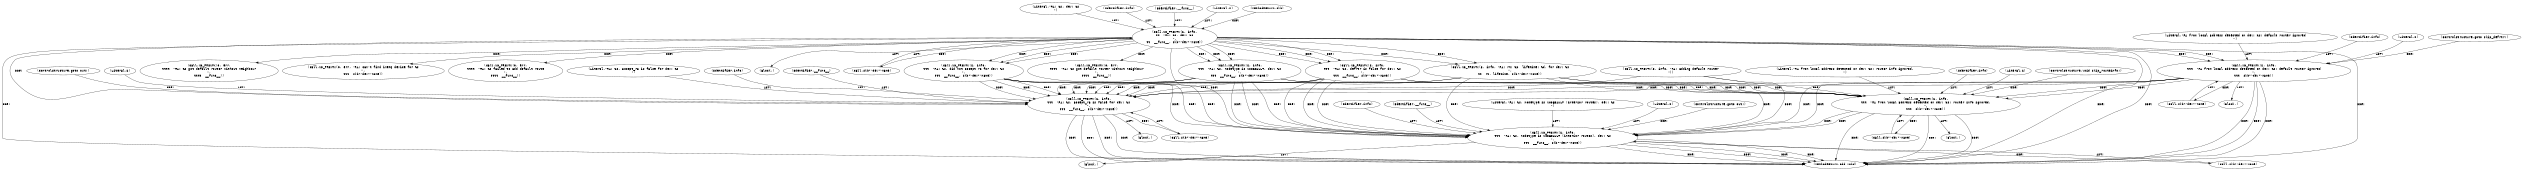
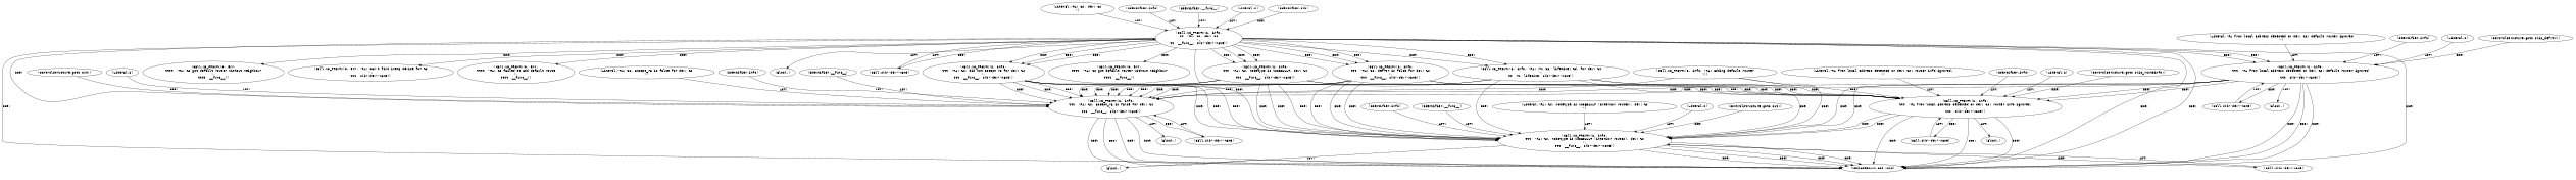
  digraph {
    fontname="DejaVu Sans Mono"
    node [fontname="DejaVu Sans Mono"]
    edge [fontname="DejaVu Sans Mono"]
    n1 [label="(Call,ND_PRINTK(2, info,\n\t\t\t  \"RA from local address detected on dev: %s: default router ignored\n\",\n\t\t\t  skb->dev->name))"]
    n2 [label="(Call,ND_PRINTK(2, info,\n\t\t\t  \"RA: %s, accept_ra is false for dev: %s\n\",\n\t\t\t  __func__, skb->dev->name))"]
    n3 [label="(Call,ND_PRINTK(2, info,\n\t\t\t  \"RA from local address detected on dev: %s: router info ignored.\n\",\n\t\t\t  skb->dev->name))"]
    n4 [label="(Call,ND_PRINTK(2, info,\n\t\t\t  \"RA: %s, nodetype is NODEFAULT (interior routes), dev: %s\n\",\n\t\t\t  __func__, skb->dev->name))"]
    n5 [label="(Call,skb->dev->name)"]
    n6 [label="(MethodReturn,add void)"]
    n7 [label="(Block,)"]
    n8 [label="(Block,)"]
    n9 [label="(Call,skb->dev->name)"]
    n10 [label="(Call,skb->dev->name)"]
    n11 [label="(Block,)"]
    n12 [label="(Call,skb->dev->name)"]
    n13 [label="(Block,)"]
    n14 [label="(Call,ND_PRINTK(2, info,\n\t\t  \"RA: %s, dev: %s\n\",\n\t\t  __func__, skb->dev->name))"]
    n15 [label="(Call,ND_PRINTK(0, err,\n\t\t\t\t  \"RA: %s got default router without neighbour\n\",\n\t\t\t\t  __func__))"]
    n16 [label="(Call,ND_PRINTK(0, err, \"RA: can't find inet6 device for %s\n\",\n\t\t\t  skb->dev->name))"]
    n17 [label="(Call,ND_PRINTK(0, err,\n\t\t\t\t  \"RA: %s failed to add default route\n\",\n\t\t\t\t  __func__))"]
    n18 [label="(Call,ND_PRINTK(2, info,\n\t\t\t  \"RA: %s, defrtr is false for dev: %s\n\",\n\t\t\t  __func__, skb->dev->name))"]
    n19 [label="(Call,ND_PRINTK(3, info, \"RA: rt: %p  lifetime: %d, for dev: %s\n\",\n\t\t  rt, lifetime, skb->dev->name))"]
    n20 [label="(Block,)"]
    n21 [label="(Call,ND_PRINTK(2, info,\n\t\t\t  \"RA: %s, did not accept ra for dev: %s\n\",\n\t\t\t  __func__, skb->dev->name))"]
    n22 [label="(Call,skb->dev->name)"]
    n23 [label="(Call,ND_PRINTK(2, info,\n\t\t\t  \"RA: %s, nodetype is NODEFAULT, dev: %s\n\",\n\t\t\t  __func__, skb->dev->name))"]
    n24 [label="(Call,ND_PRINTK(0, err,\n\t\t\t\t  \"RA: %s got default router without neighbour\n\",\n\t\t\t\t  __func__))"]
    n25 [label="(ControlStructure,goto skip_defrtr;)"]
    n26 [label="(ControlStructure,goto out;)"]
    n27 [label="(Identifier,info)"]
-   n28 [label="(ControlStructure,void skip_routeinfo;)"]
+   n28 [label="(ControlStructure,goto skip_routeinfo;)"]
    n29 [label="(Literal,\"RA from local address detected on dev: %s: default router ignored\n\")"]
    n30 [label="(Literal,\"RA from local address detected on dev: %s: router info ignored.\n\")"]
    n31 [label="(Literal,\"RA: %s, dev: %s\n\")"]
    n32 [label="(Identifier,info)"]
    n33 [label="(Literal,2)"]
    n34 [label="(Identifier,__func__)"]
    n35 [label="(Literal,\"RA: %s, accept_ra is false for dev: %s\n\")"]
    n36 [label="(Identifier,info)"]
    n37 [label="(Identifier,info)"]
    n38 [label="(Call,ND_PRINTK(3, info, \"RA: adding default router\n\"))"]
    n39 [label="(Literal,\"RA: %s, nodetype is NODEFAULT (interior routes), dev: %s\n\")"]
    n40 [label="(Literal,2)"]
    n41 [label="(Identifier,__func__)"]
    n42 [label="(Identifier,info)"]
    n43 [label="(Literal,2)"]
    n44 [label="(Identifier,__func__)"]
    n45 [label="(Literal,2)"]
-   n46 [label="(MethodReturn,skb)"]
+   n46 [label="(Identifier,skb)"]
    n47 [label="(ControlStructure,goto out;)"]
    n48 [label="(Literal,2)"]
    n1 -> n2 [label="DDG: "]
    n1 -> n2 [label="DDG: "]
    n1 -> n3 [label="DDG: "]
    n1 -> n3 [label="DDG: "]
    n1 -> n4 [label="DDG: "]
    n1 -> n4 [label="DDG: "]
    n1 -> n5 [label="CFG: "]
    n1 -> n6 [label="DDG: "]
    n1 -> n6 [label="DDG: "]
    n1 -> n6 [label="DDG: "]
    n1 -> n7 [label="AST: "]
    n2 -> n6 [label="DDG: "]
    n2 -> n6 [label="DDG: "]
    n2 -> n6 [label="DDG: "]
    n2 -> n6 [label="DDG: "]
    n2 -> n8 [label="AST: "]
    n2 -> n9 [label="CFG: "]
    n3 -> n4 [label="DDG: "]
    n3 -> n4 [label="DDG: "]
    n3 -> n6 [label="DDG: "]
    n3 -> n6 [label="DDG: "]
    n3 -> n6 [label="DDG: "]
    n3 -> n10 [label="CFG: "]
    n3 -> n11 [label="AST: "]
    n4 -> n6 [label="DDG: "]
    n4 -> n6 [label="DDG: "]
    n4 -> n6 [label="DDG: "]
    n4 -> n6 [label="DDG: "]
    n4 -> n12 [label="CFG: "]
    n4 -> n13 [label="AST: "]
    n5 -> n1 [label="AST: "]
    n9 -> n2 [label="AST: "]
    n10 -> n3 [label="AST: "]
    n12 -> n4 [label="AST: "]
    n14 -> n1 [label="DDG: "]
    n14 -> n1 [label="DDG: "]
    n14 -> n2 [label="DDG: "]
    n14 -> n4 [label="DDG: "]
    n14 -> n6 [label="DDG: "]
    n14 -> n6 [label="DDG: "]
    n14 -> n6 [label="DDG: "]
    n14 -> n6 [label="DDG: "]
    n14 -> n15 [label="DDG: "]
    n14 -> n16 [label="DDG: "]
    n14 -> n17 [label="DDG: "]
    n14 -> n18 [label="DDG: "]
    n14 -> n18 [label="DDG: "]
    n14 -> n18 [label="DDG: "]
    n14 -> n19 [label="DDG: "]
    n14 -> n19 [label="DDG: "]
    n14 -> n20 [label="AST: "]
    n14 -> n21 [label="DDG: "]
    n14 -> n21 [label="DDG: "]
    n14 -> n21 [label="DDG: "]
    n14 -> n22 [label="CFG: "]
    n14 -> n23 [label="DDG: "]
    n14 -> n23 [label="DDG: "]
    n14 -> n23 [label="DDG: "]
    n14 -> n24 [label="DDG: "]
    n18 -> n2 [label="DDG: "]
    n18 -> n2 [label="DDG: "]
    n18 -> n2 [label="DDG: "]
    n18 -> n3 [label="DDG: "]
    n18 -> n3 [label="DDG: "]
    n18 -> n4 [label="DDG: "]
    n18 -> n4 [label="DDG: "]
    n18 -> n4 [label="DDG: "]
    n19 -> n2 [label="DDG: "]
    n19 -> n2 [label="DDG: "]
    n19 -> n3 [label="DDG: "]
    n19 -> n3 [label="DDG: "]
    n19 -> n4 [label="DDG: "]
    n19 -> n4 [label="DDG: "]
    n21 -> n2 [label="DDG: "]
    n21 -> n2 [label="DDG: "]
    n21 -> n2 [label="DDG: "]
    n21 -> n3 [label="DDG: "]
    n21 -> n3 [label="DDG: "]
    n21 -> n4 [label="DDG: "]
    n21 -> n4 [label="DDG: "]
    n21 -> n4 [label="DDG: "]
    n22 -> n14 [label="AST: "]
    n23 -> n2 [label="DDG: "]
    n23 -> n2 [label="DDG: "]
    n23 -> n2 [label="DDG: "]
    n23 -> n3 [label="DDG: "]
    n23 -> n3 [label="DDG: "]
    n23 -> n4 [label="DDG: "]
    n23 -> n4 [label="DDG: "]
    n23 -> n4 [label="DDG: "]
    n25 -> n1 [label="CFG: "]
    n26 -> n2 [label="CFG: "]
    n27 -> n4 [label="AST: "]
    n28 -> n3 [label="CFG: "]
    n29 -> n1 [label="AST: "]
    n30 -> n3 [label="AST: "]
    n31 -> n14 [label="AST: "]
    n32 -> n1 [label="AST: "]
    n33 -> n2 [label="AST: "]
    n34 -> n4 [label="AST: "]
    n35 -> n2 [label="AST: "]
    n36 -> n3 [label="AST: "]
    n37 -> n14 [label="AST: "]
    n38 -> n2 [label="DDG: "]
    n38 -> n3 [label="DDG: "]
    n38 -> n4 [label="DDG: "]
    n39 -> n4 [label="AST: "]
    n40 -> n1 [label="AST: "]
    n41 -> n14 [label="AST: "]
    n42 -> n2 [label="AST: "]
    n43 -> n4 [label="AST: "]
    n44 -> n2 [label="AST: "]
    n45 -> n14 [label="AST: "]
    n46 -> n14 [label="CFG: "]
    n47 -> n4 [label="CFG: "]
    n48 -> n3 [label="AST: "]
  }
